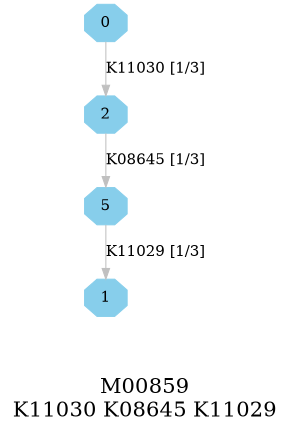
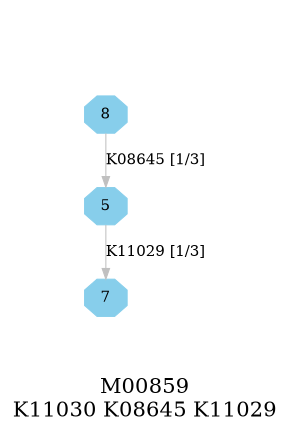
  digraph {
    fontsize=20
    label="M00859\nK11030 K08645 K11029"
    node [color=skyblue shape=octagon style=filled]
    edge [color=grey]
-   0 [height=.3 width=.3]
-   1 [height=.3 width=.3]
-   2 [height=.3 width=.3]
+   1 [height=.3 width=.3 label=7]
+   2 [height=.3 width=.3 label=8]
    n4 [height=.3 label=5 width=.3]
    subgraph sub_1 {
-     0
      1
      2
      n4
    }
-   0 -> 2 [label="K11030 [1/3]"]
    2 -> n4 [label="K08645 [1/3]"]
    n4 -> 1 [label="K11029 [1/3]"]
  }
